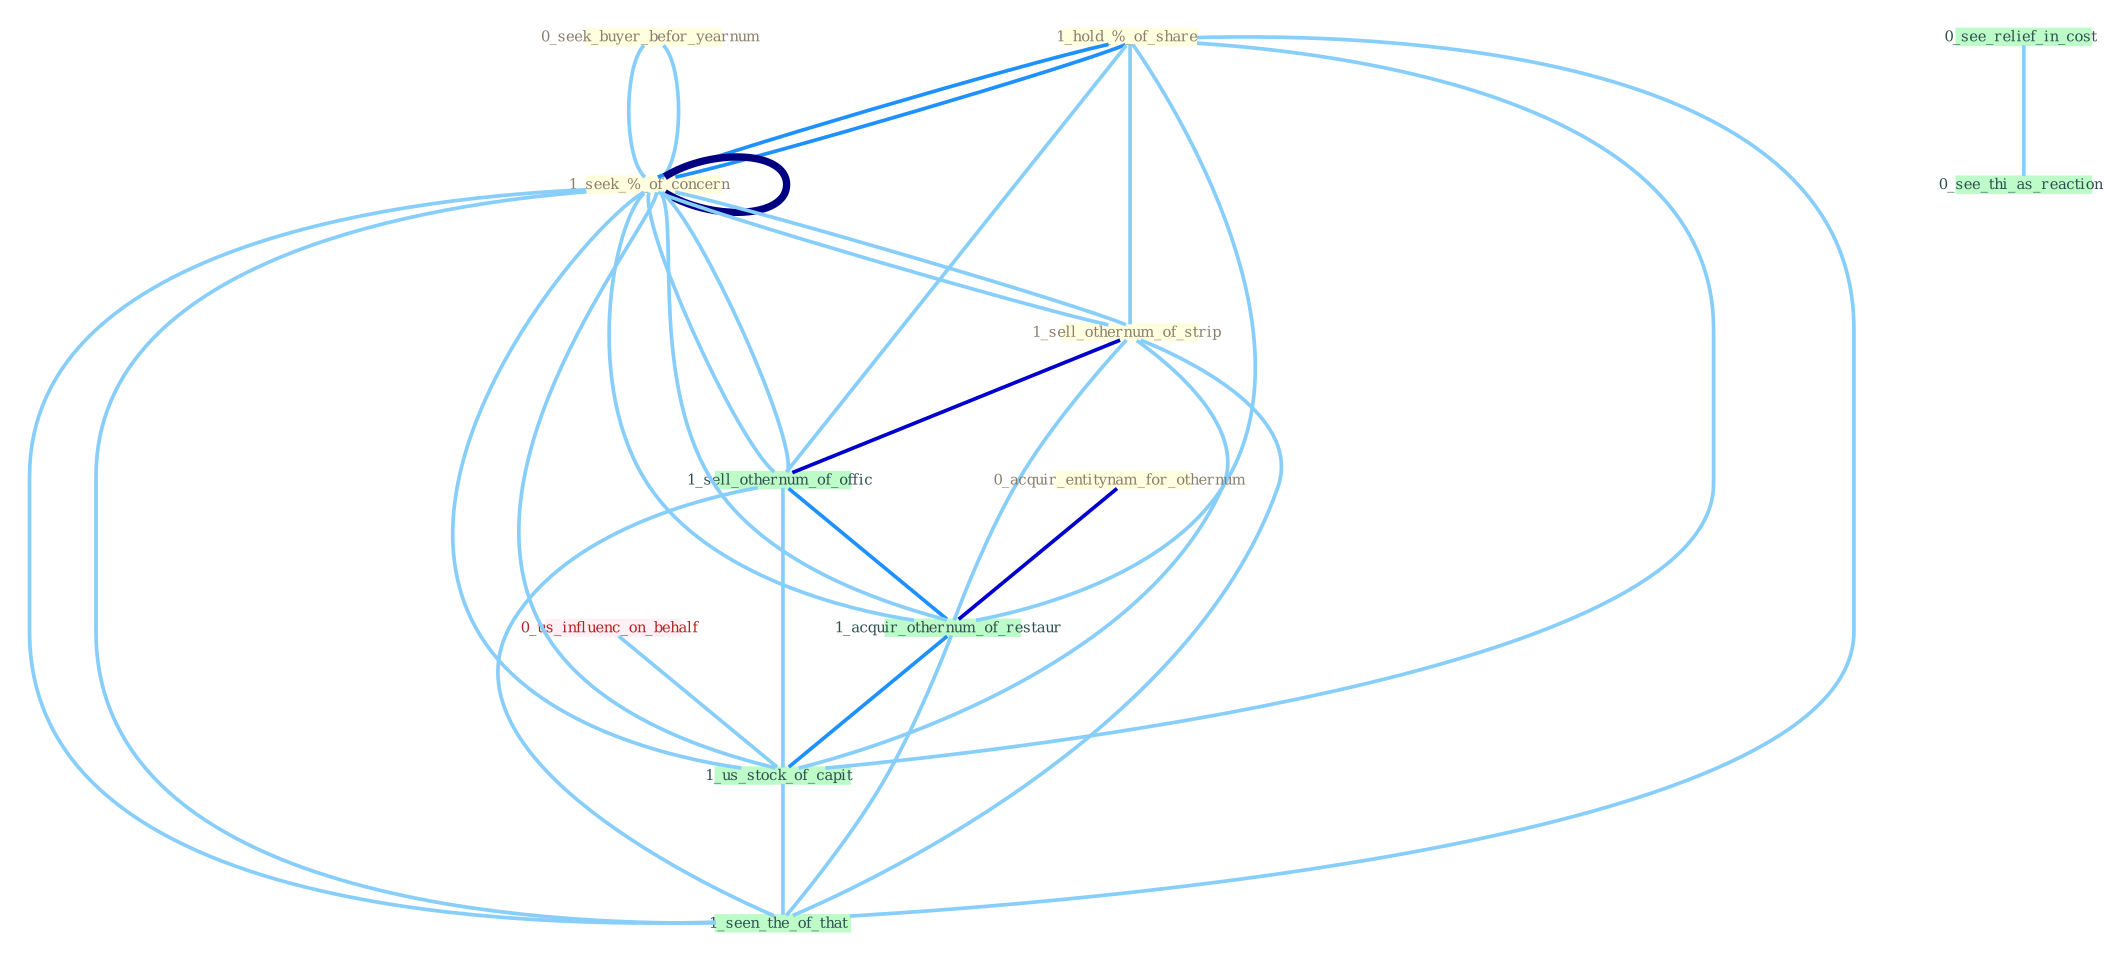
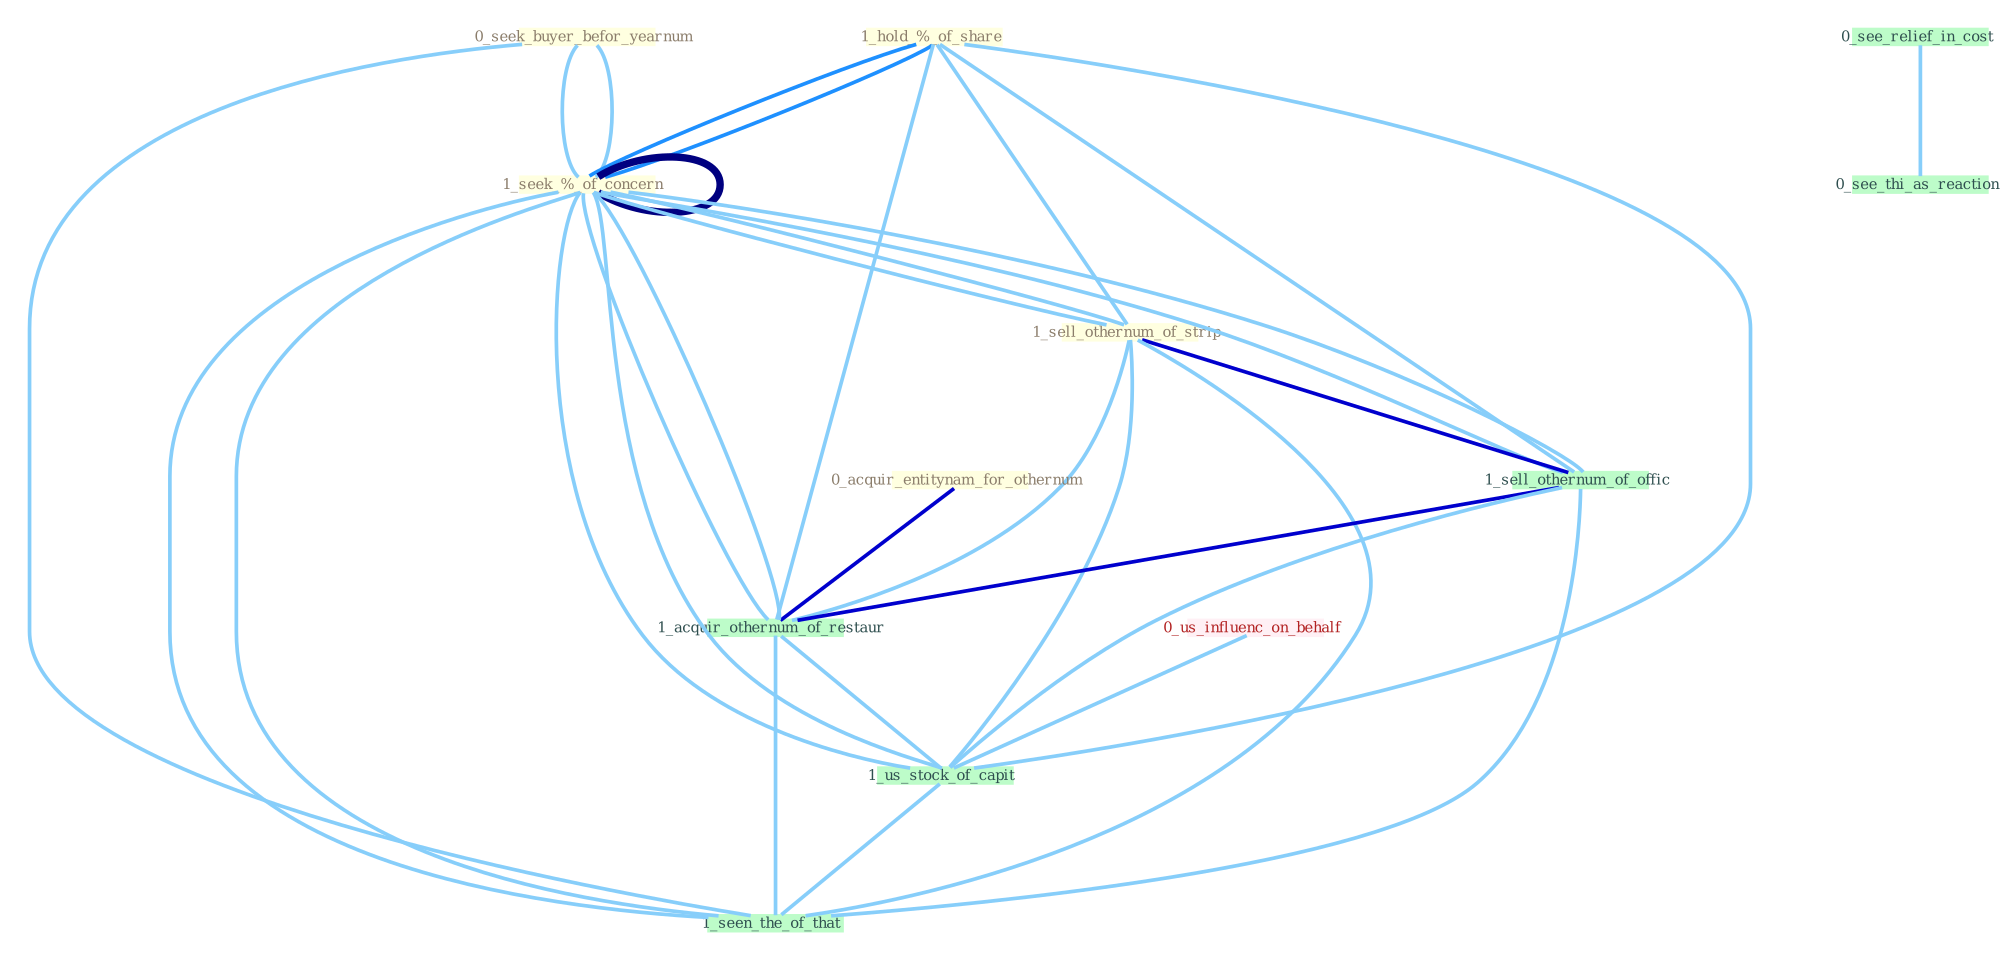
  graph {
    node [color="#BDFCC9" fixedsize=true fontcolor="#2f4f4f" fontsize=4 shape=polygon style=filled]
    edge [color="#87cefa" w=1]
    "0_seek_buyer_befor_yearnum " [color="#ffffe0" fontcolor="#8b7d6b" height=.06 width=.5]
    "1_hold_%_of_share " [color="#ffffe0" fontcolor="#8b7d6b" height=.06 width=.5]
    "1_seek_%_of_concern " [color="#ffffe0" fontcolor="#8b7d6b" height=.06 width=.5]
    "1_sell_othernum_of_strip " [color="#ffffe0" fontcolor="#8b7d6b" height=.06 width=.5]
    "0_acquir_entitynam_for_othernum " [color="#ffffe0" fontcolor="#8b7d6b" height=.06 width=.5]
    "0_us_influenc_on_behalf " [color="#fff0f5" fontcolor="#b22222" height=.06 width=.5]
    "1_sell_othernum_of_offic " [height=.06 width=.5]
    "1_acquir_othernum_of_restaur " [height=.06 width=.5]
    "1_us_stock_of_capit " [height=.06 width=.5]
    "1_seen_the_of_that " [height=.06 width=.5]
    "0_see_relief_in_cost " [height=.06 width=.5]
    "0_see_thi_as_reaction " [height=.06 width=.5]
    subgraph sub_1 {
      "0_seek_buyer_befor_yearnum "
      "1_hold_%_of_share "
      "1_seek_%_of_concern "
      "1_sell_othernum_of_strip "
      "0_acquir_entitynam_for_othernum "
    }
    subgraph sub_2 {
      "0_us_influenc_on_behalf "
    }
    "0_seek_buyer_befor_yearnum " -- "1_seek_%_of_concern "
    "0_seek_buyer_befor_yearnum " -- "1_seek_%_of_concern "
    "1_hold_%_of_share " -- "1_seek_%_of_concern " [color="#1e90ff" w=2]
    "1_hold_%_of_share " -- "1_seek_%_of_concern " [color="#1e90ff" w=2]
    "1_hold_%_of_share " -- "1_sell_othernum_of_strip "
    "1_hold_%_of_share " -- "1_sell_othernum_of_offic "
    "1_hold_%_of_share " -- "1_acquir_othernum_of_restaur "
    "1_hold_%_of_share " -- "1_us_stock_of_capit "
-   "1_hold_%_of_share " -- "1_seen_the_of_that "
+   "0_seek_buyer_befor_yearnum " -- "1_seen_the_of_that "
    "1_seek_%_of_concern " -- "1_seek_%_of_concern " [color="#000080" style=bold w=4]
    "1_seek_%_of_concern " -- "1_sell_othernum_of_strip "
    "1_seek_%_of_concern " -- "1_sell_othernum_of_offic "
    "1_seek_%_of_concern " -- "1_acquir_othernum_of_restaur "
    "1_seek_%_of_concern " -- "1_us_stock_of_capit "
    "1_seek_%_of_concern " -- "1_seen_the_of_that "
    "1_seek_%_of_concern " -- "1_seen_the_of_that "
    "1_sell_othernum_of_strip " -- "1_seek_%_of_concern "
    "1_sell_othernum_of_strip " -- "1_sell_othernum_of_offic " [color="#0000cd" w=3]
    "1_sell_othernum_of_strip " -- "1_acquir_othernum_of_restaur " [w=2]
    "1_sell_othernum_of_strip " -- "1_us_stock_of_capit "
    "1_sell_othernum_of_strip " -- "1_seen_the_of_that "
    "0_acquir_entitynam_for_othernum " -- "1_acquir_othernum_of_restaur " [color="#0000cd"]
    "0_us_influenc_on_behalf " -- "1_us_stock_of_capit "
    "1_sell_othernum_of_offic " -- "1_seek_%_of_concern "
-   "1_sell_othernum_of_offic " -- "1_acquir_othernum_of_restaur " [color="#1e90ff" w=2]
+   "1_sell_othernum_of_offic " -- "1_acquir_othernum_of_restaur " [color="#0000cd" w=2]
    "1_sell_othernum_of_offic " -- "1_us_stock_of_capit "
    "1_sell_othernum_of_offic " -- "1_seen_the_of_that "
    "1_acquir_othernum_of_restaur " -- "1_seek_%_of_concern "
-   "1_acquir_othernum_of_restaur " -- "1_us_stock_of_capit " [color="#1e90ff"]
+   "1_acquir_othernum_of_restaur " -- "1_us_stock_of_capit "
    "1_acquir_othernum_of_restaur " -- "1_seen_the_of_that "
    "1_us_stock_of_capit " -- "1_seek_%_of_concern "
    "1_us_stock_of_capit " -- "1_seen_the_of_that "
    "0_see_relief_in_cost " -- "0_see_thi_as_reaction "
  }
